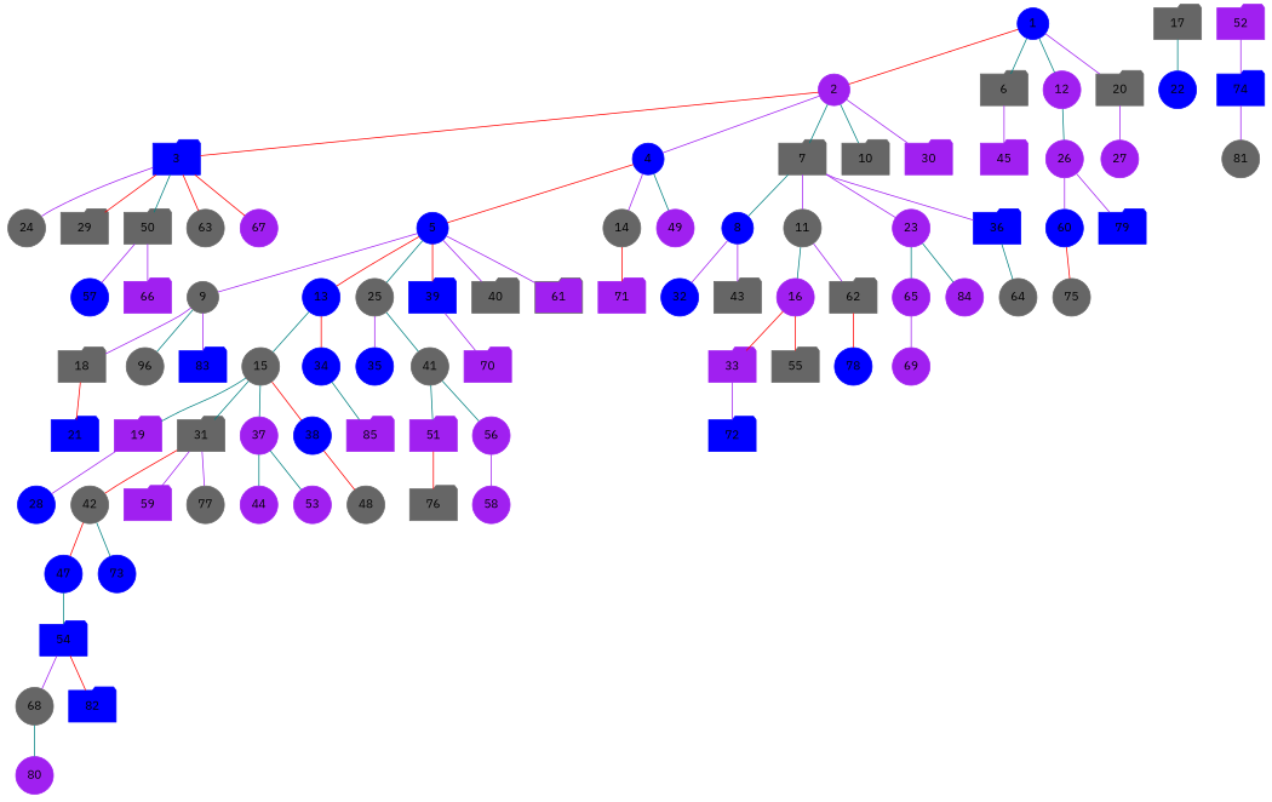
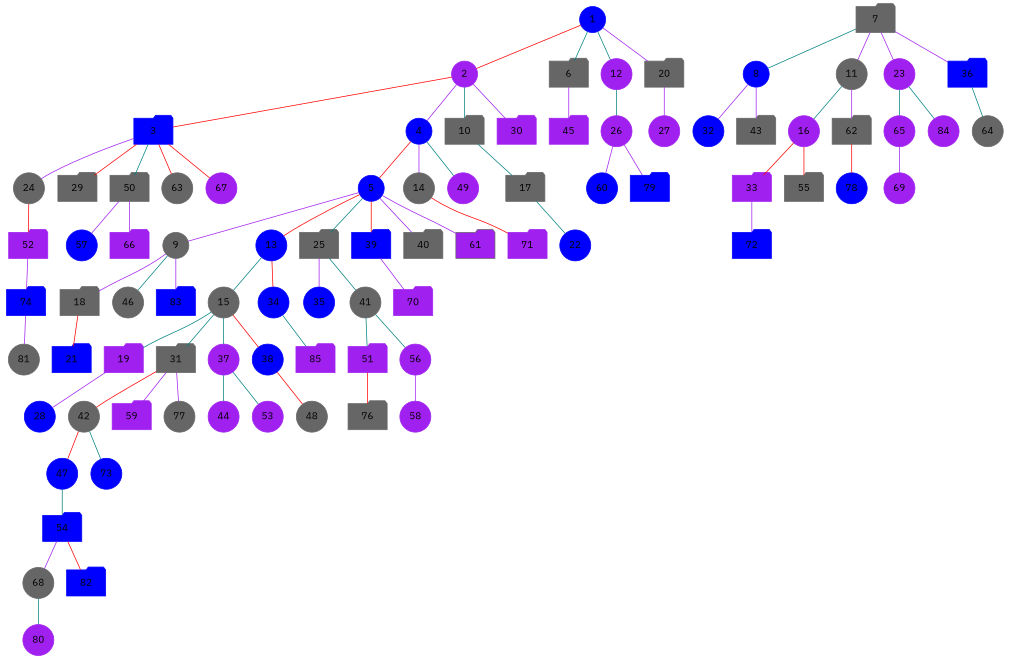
  graph {
    fontname="IBM Plex Sans"
    node [color=gray40 fontname="IBM Plex Sans" shape=circle style=filled]
    edge [color=purple fontname="IBM Plex Sans"]
    1 [color=blue]
    2 [color=purple]
    6 [shape=folder]
    12 [color=purple]
    20 [shape=folder]
    3 [color=blue shape=folder]
    4 [color=blue]
    7 [shape=folder]
    10 [shape=folder]
    30 [color=purple shape=folder]
    45 [color=purple shape=folder]
    26 [color=purple]
    27 [color=purple]
    24
    29 [shape=folder]
    50 [shape=folder]
    63
    67 [color=purple]
    5 [color=blue]
    14
    49 [color=purple]
    8 [color=blue]
    11
    23 [color=purple]
    36 [color=blue shape=folder]
    17 [shape=folder]
    52 [color=purple shape=folder]
    57 [color=blue]
    66 [color=purple shape=folder]
    9
    13 [color=blue]
-   25
+   25 [shape=folder]
    39 [color=blue shape=folder]
    40 [shape=folder]
    61 [fillcolor=purple shape=folder]
    71 [color=purple shape=folder]
    18 [shape=folder]
-   46 [label=96]
+   46
    83 [color=blue shape=folder]
    15
    34 [color=blue]
    35 [color=blue]
    41
    70 [color=purple shape=folder]
    32 [color=blue]
    43 [shape=folder]
    16 [color=purple]
    62 [shape=folder]
    65 [color=purple]
    84 [color=purple]
    64
    21 [color=blue shape=folder]
    22 [color=blue]
    33 [color=purple shape=folder]
    55 [shape=folder]
    78 [color=blue]
    60 [color=blue]
    79 [color=blue shape=folder]
    19 [color=purple shape=folder]
    31 [shape=folder]
    37 [color=purple]
    38 [color=blue]
    85 [color=purple shape=folder]
    28 [color=blue]
    42
    59 [color=purple shape=folder]
    77
    44 [color=purple]
    53 [color=purple]
    48
    72 [color=blue shape=folder]
    69 [color=purple]
    74 [color=blue shape=folder]
    51 [color=purple shape=folder]
    56 [color=purple]
-   75
    47 [color=blue]
    73 [color=blue]
    76 [shape=folder]
    58 [color=purple]
    54 [color=blue shape=folder]
    68
    82 [color=blue shape=folder]
    81
    80 [color=purple]
    1 -- 2 [color=red]
    1 -- 6 [color=teal]
    1 -- 12 [color=teal]
    1 -- 20
    2 -- 3 [color=red]
    2 -- 4
-   2 -- 7 [color=teal]
    2 -- 10 [color=teal]
    2 -- 30
    6 -- 45
    12 -- 26 [color=teal]
    20 -- 27
    3 -- 24
    3 -- 29 [color=red]
    3 -- 50 [color=teal]
    3 -- 63 [color=red]
    3 -- 67 [color=red]
    4 -- 5 [color=red]
    4 -- 14
    4 -- 49 [color=teal]
    7 -- 8 [color=teal]
    7 -- 11
    7 -- 23
    7 -- 36
+   10 -- 17 [color=teal]
    26 -- 60
    26 -- 79
+   24 -- 52 [color=red]
    50 -- 57
    50 -- 66
    5 -- 9
    5 -- 13 [color=red]
    5 -- 25 [color=teal]
    5 -- 39 [color=red]
    5 -- 40
    5 -- 61
    14 -- 71 [color=red]
    8 -- 32
    8 -- 43
    11 -- 16 [color=teal]
    11 -- 62
    23 -- 65 [color=teal]
    23 -- 84 [color=teal]
    36 -- 64 [color=teal]
    17 -- 22 [color=teal]
    52 -- 74
    9 -- 18
    9 -- 46 [color=teal]
    9 -- 83
    13 -- 15 [color=teal]
    13 -- 34 [color=red]
    25 -- 35
    25 -- 41 [color=teal]
    39 -- 70
    18 -- 21 [color=red]
    15 -- 19 [color=teal]
    15 -- 31 [color=teal]
    15 -- 37 [color=teal]
    15 -- 38 [color=red]
    34 -- 85 [color=teal]
    41 -- 51 [color=teal]
    41 -- 56 [color=teal]
    16 -- 33 [color=red]
    16 -- 55 [color=red]
    62 -- 78 [color=red]
    65 -- 69
    33 -- 72
-   60 -- 75 [color=red]
    19 -- 28
    31 -- 42 [color=red]
    31 -- 59
    31 -- 77
    37 -- 44 [color=teal]
    37 -- 53 [color=teal]
    38 -- 48 [color=red]
    42 -- 47 [color=red]
    42 -- 73 [color=teal]
    74 -- 81
    51 -- 76 [color=red]
    56 -- 58
    47 -- 54 [color=teal]
    54 -- 68
    54 -- 82 [color=red]
    68 -- 80 [color=teal]
  }
